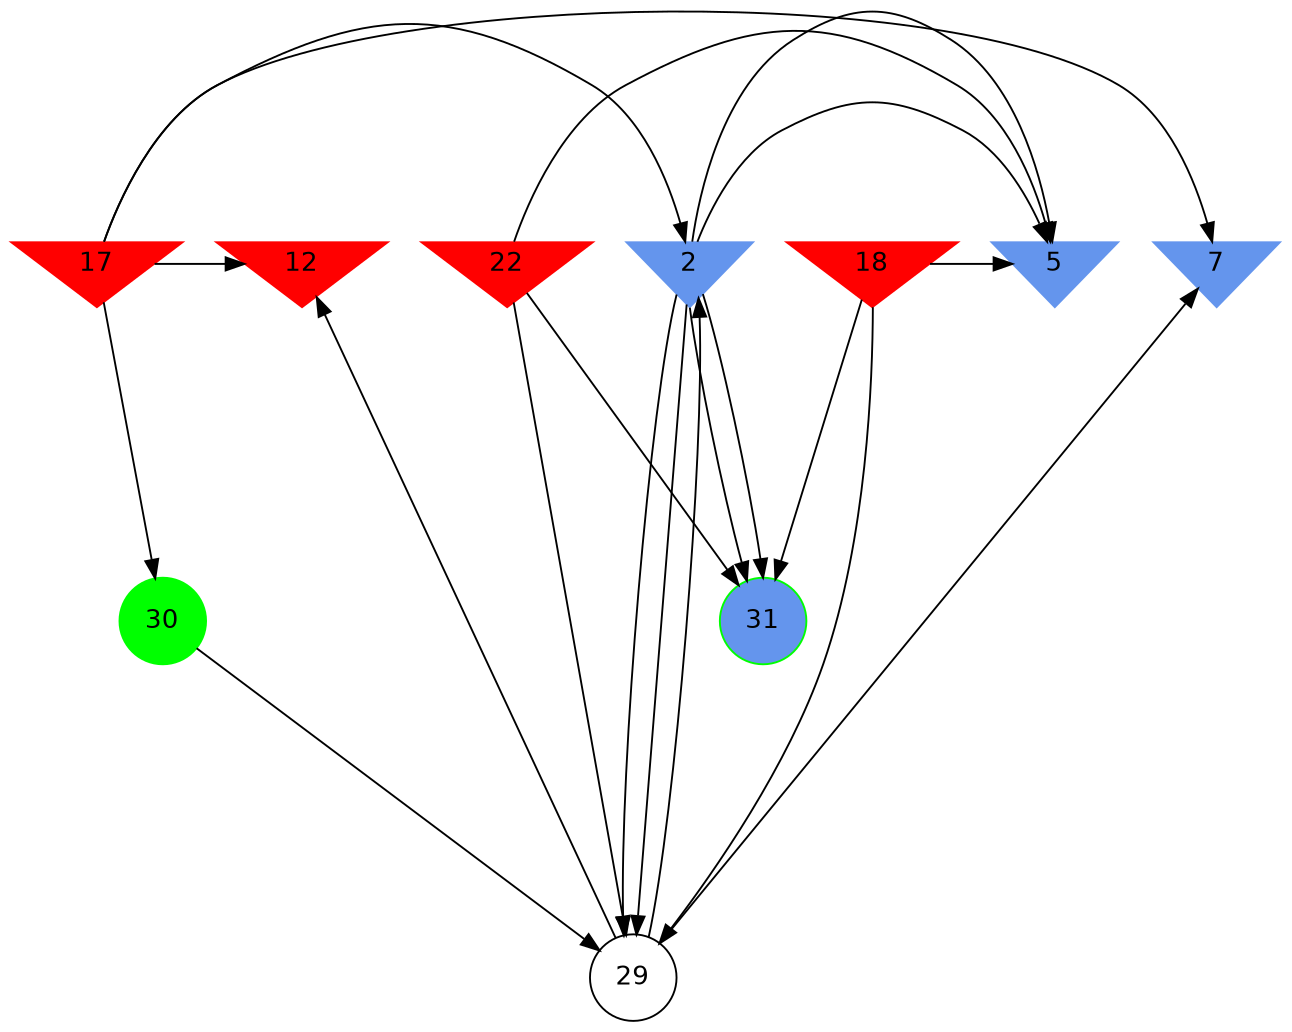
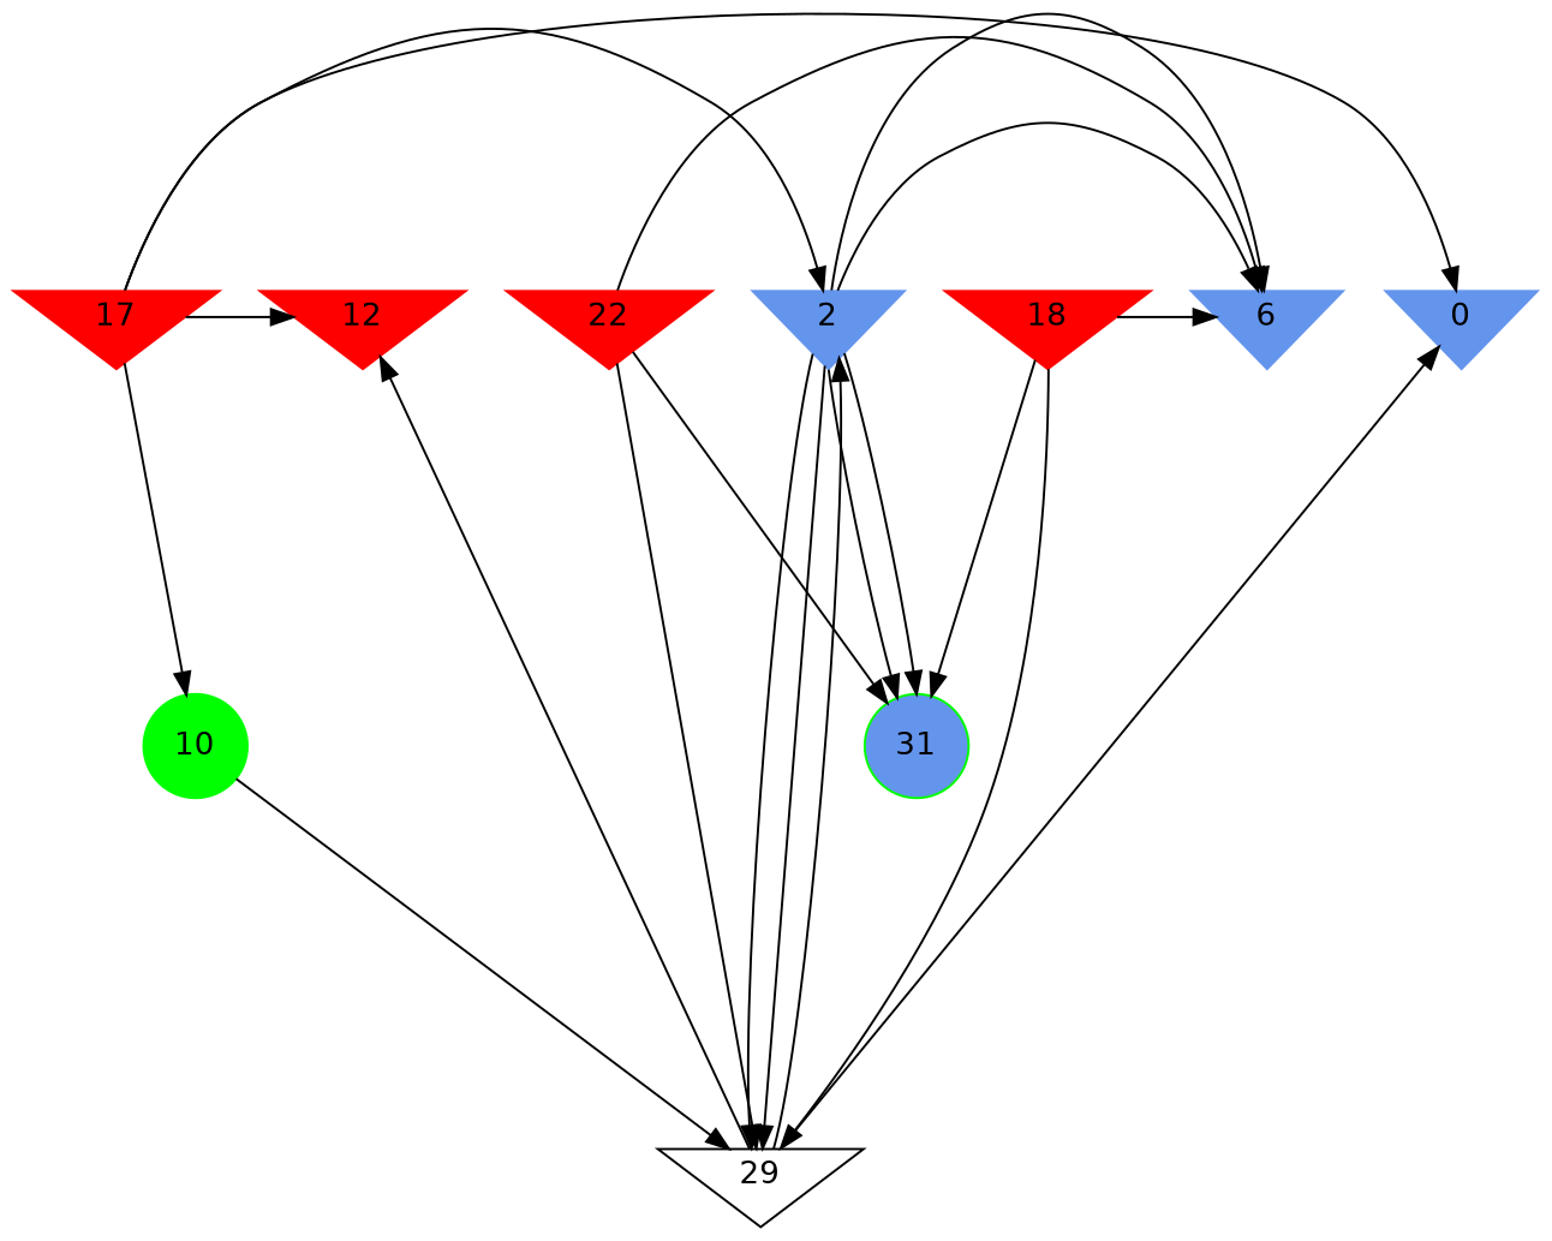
  digraph {
    fontname="DejaVu Sans"
    ranksep=2.0
    node [color=red fontname="DejaVu Sans" shape=invtriangle style=filled]
    edge [fontname="DejaVu Sans"]
    2 [color=cornflowerblue]
-   5 [color=cornflowerblue]
-   7 [color=cornflowerblue]
+   5 [color=cornflowerblue label=6]
+   7 [color=cornflowerblue label=0]
    12
    17
    18
    22
-   29 [color=black shape=circle style=""]
-   30 [color=green shape=circle]
+   29 [color=black style=""]
+   30 [color=green shape=circle label=10]
    31 [color=green fillcolor=cornflowerblue shape=circle]
    subgraph sub_1 {
      rank=same
      2
      5
      7
      12
      17
      18
      22
    }
    subgraph sub_2 {
      rank=same
      29
    }
    subgraph sub_3 {
      rank=same
      30
      31
    }
    2 -> 5
    2 -> 5
    2 -> 29
    2 -> 29
    2 -> 31
    2 -> 31
    17 -> 2
    17 -> 7
    17 -> 12
    17 -> 30
    18 -> 5
    18 -> 29
    18 -> 31
    22 -> 5
    22 -> 29
    22 -> 31
    29 -> 2
    29 -> 7
    29 -> 12
    30 -> 29
  }
